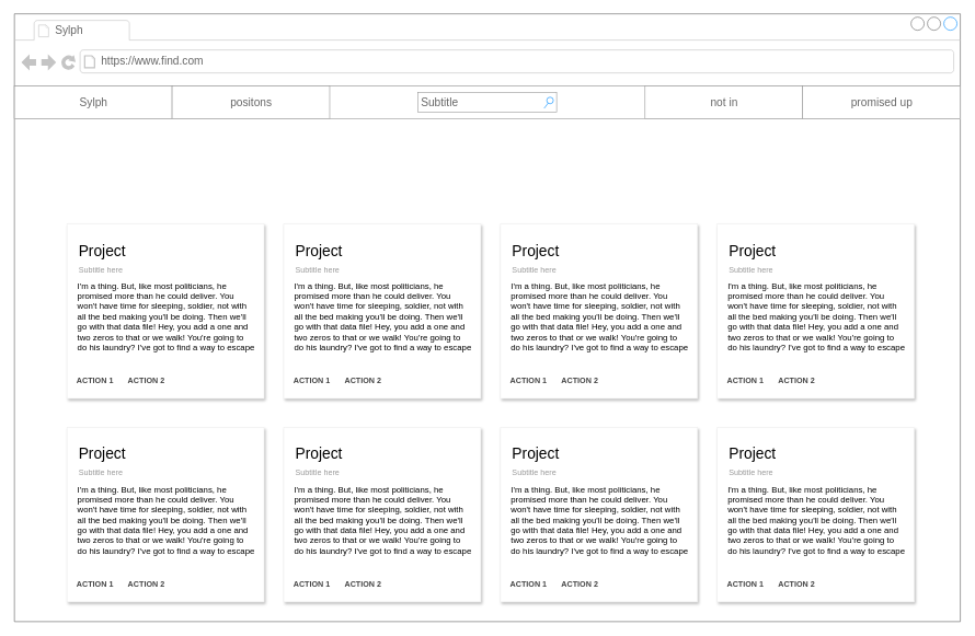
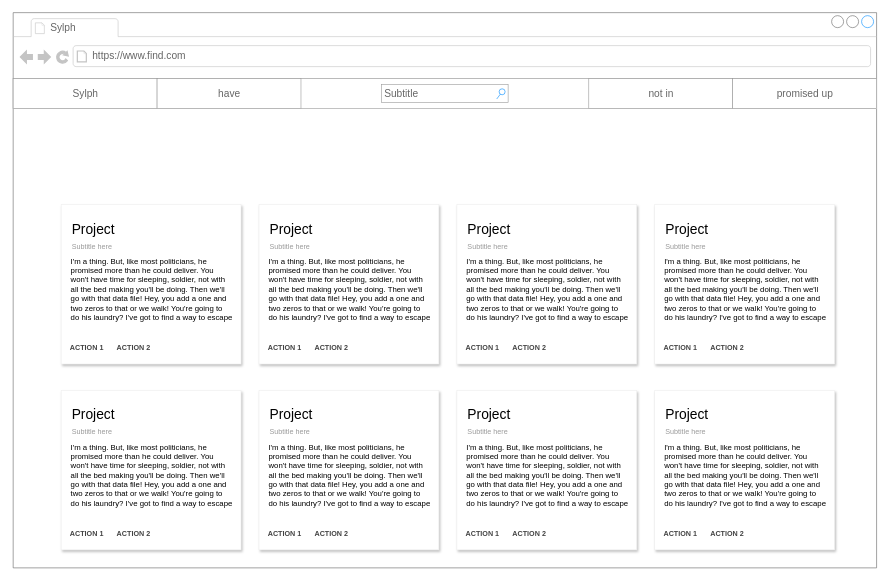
  <mxCell id="0" />
  <mxCell id="1" parent="0" />
  <mxCell id="2" value="" style="strokeWidth=1;shadow=0;dashed=0;align=center;html=1;shape=mxgraph.mockup.containers.browserWindow;rSize=0;strokeColor=#666666;strokeColor2=#008cff;strokeColor3=#c4c4c4;mainText=,;recursiveResize=0;" vertex="1" parent="1"><mxGeometry x="20.8" y="20.6" width="1440" height="926" as="geometry" /></mxCell>
  <mxCell id="3" value="Sylph" style="strokeWidth=1;shadow=0;dashed=0;align=center;html=1;shape=mxgraph.mockup.containers.anchor;fontSize=17;fontColor=#666666;align=left;" vertex="1" parent="2"><mxGeometry x="60" y="12" width="110" height="26" as="geometry" /></mxCell>
  <mxCell id="4" value="https://www.find.com" style="strokeWidth=1;shadow=0;dashed=0;align=center;html=1;shape=mxgraph.mockup.containers.anchor;rSize=0;fontSize=17;fontColor=#666666;align=left;" vertex="1" parent="2"><mxGeometry x="130" y="60" width="250" height="26" as="geometry" /></mxCell>
  <mxCell id="5" value="Project" style="shape=rect;fillColor=#ffffff;strokeColor=#eeeeee;shadow=1;fontColor=#000000;fontSize=23;fontStyle=0;verticalAlign=top;spacingBottom=0;spacingLeft=16;spacingTop=20;align=left;" vertex="1" parent="2"><mxGeometry x="80" y="320" width="300" height="266" as="geometry" /></mxCell>
  <mxCell id="6" value="Subtitle here" style="text;fontColor=#999999;fontSize=12;fontStyle=0;verticalAlign=middle;spacingBottom=0;spacingLeft=16;resizeWidth=1;" vertex="1" parent="5"><mxGeometry width="300" height="20" relative="1" as="geometry"><mxPoint y="59" as="offset" /></mxGeometry></mxCell>
  <mxCell id="7" value="I'm a thing. But, like most politicians, he promised more than he could deliver. You won't have time for sleeping, soldier, not with all the bed making you'll be doing. Then we'll go with that data file! Hey, you add a one and two zeros to that or we walk! You're going to do his laundry? I've got to find a way to escape" style="text;whiteSpace=wrap;fontSize=13;spacing=16;spacingTop=-4;resizeWidth=1;resizeHeight=1;" vertex="1" parent="5"><mxGeometry width="300" height="148" relative="1" as="geometry"><mxPoint y="70" as="offset" /></mxGeometry></mxCell>
  <mxCell id="8" value="ACTION 1" style="shape=rect;strokeColor=none;fillColor=#ffffff;fontColor=#444444;fontStyle=1;" vertex="1" parent="5"><mxGeometry y="1" width="70" height="40" relative="1" as="geometry"><mxPoint x="8" y="-48" as="offset" /></mxGeometry></mxCell>
  <mxCell id="9" value="ACTION 2" style="shape=rect;strokeColor=none;fillColor=#ffffff;fontColor=#444444;fontStyle=1;" vertex="1" parent="5"><mxGeometry y="1" width="70" height="40" relative="1" as="geometry"><mxPoint x="86" y="-48" as="offset" /></mxGeometry></mxCell>
  <mxCell id="10" value="Project" style="shape=rect;fillColor=#ffffff;strokeColor=#eeeeee;shadow=1;fontColor=#000000;fontSize=23;fontStyle=0;verticalAlign=top;spacingBottom=0;spacingLeft=16;spacingTop=20;align=left;" vertex="1" parent="2"><mxGeometry x="410" y="320" width="300" height="266" as="geometry" /></mxCell>
  <mxCell id="11" value="Subtitle here" style="text;fontColor=#999999;fontSize=12;fontStyle=0;verticalAlign=middle;spacingBottom=0;spacingLeft=16;resizeWidth=1;" vertex="1" parent="10"><mxGeometry width="300" height="20" relative="1" as="geometry"><mxPoint y="59" as="offset" /></mxGeometry></mxCell>
  <mxCell id="12" value="I'm a thing. But, like most politicians, he promised more than he could deliver. You won't have time for sleeping, soldier, not with all the bed making you'll be doing. Then we'll go with that data file! Hey, you add a one and two zeros to that or we walk! You're going to do his laundry? I've got to find a way to escape" style="text;whiteSpace=wrap;fontSize=13;spacing=16;spacingTop=-4;resizeWidth=1;resizeHeight=1;" vertex="1" parent="10"><mxGeometry width="300" height="148" relative="1" as="geometry"><mxPoint y="70" as="offset" /></mxGeometry></mxCell>
  <mxCell id="13" value="ACTION 1" style="shape=rect;strokeColor=none;fillColor=#ffffff;fontColor=#444444;fontStyle=1;" vertex="1" parent="10"><mxGeometry y="1" width="70" height="40" relative="1" as="geometry"><mxPoint x="8" y="-48" as="offset" /></mxGeometry></mxCell>
  <mxCell id="14" value="ACTION 2" style="shape=rect;strokeColor=none;fillColor=#ffffff;fontColor=#444444;fontStyle=1;" vertex="1" parent="10"><mxGeometry y="1" width="70" height="40" relative="1" as="geometry"><mxPoint x="86" y="-48" as="offset" /></mxGeometry></mxCell>
  <mxCell id="15" value="Project" style="shape=rect;fillColor=#ffffff;strokeColor=#eeeeee;shadow=1;fontColor=#000000;fontSize=23;fontStyle=0;verticalAlign=top;spacingBottom=0;spacingLeft=16;spacingTop=20;align=left;" vertex="1" parent="2"><mxGeometry x="1070" y="320" width="300" height="266" as="geometry" /></mxCell>
  <mxCell id="16" value="Subtitle here" style="text;fontColor=#999999;fontSize=12;fontStyle=0;verticalAlign=middle;spacingBottom=0;spacingLeft=16;resizeWidth=1;" vertex="1" parent="15"><mxGeometry width="300" height="20" relative="1" as="geometry"><mxPoint y="59" as="offset" /></mxGeometry></mxCell>
  <mxCell id="17" value="I'm a thing. But, like most politicians, he promised more than he could deliver. You won't have time for sleeping, soldier, not with all the bed making you'll be doing. Then we'll go with that data file! Hey, you add a one and two zeros to that or we walk! You're going to do his laundry? I've got to find a way to escape" style="text;whiteSpace=wrap;fontSize=13;spacing=16;spacingTop=-4;resizeWidth=1;resizeHeight=1;" vertex="1" parent="15"><mxGeometry width="300" height="148" relative="1" as="geometry"><mxPoint y="70" as="offset" /></mxGeometry></mxCell>
  <mxCell id="18" value="ACTION 1" style="shape=rect;strokeColor=none;fillColor=#ffffff;fontColor=#444444;fontStyle=1;" vertex="1" parent="15"><mxGeometry y="1" width="70" height="40" relative="1" as="geometry"><mxPoint x="8" y="-48" as="offset" /></mxGeometry></mxCell>
  <mxCell id="19" value="ACTION 2" style="shape=rect;strokeColor=none;fillColor=#ffffff;fontColor=#444444;fontStyle=1;" vertex="1" parent="15"><mxGeometry y="1" width="70" height="40" relative="1" as="geometry"><mxPoint x="86" y="-48" as="offset" /></mxGeometry></mxCell>
  <mxCell id="20" value="Project" style="shape=rect;fillColor=#ffffff;strokeColor=#eeeeee;shadow=1;fontColor=#000000;fontSize=23;fontStyle=0;verticalAlign=top;spacingBottom=0;spacingLeft=16;spacingTop=20;align=left;" vertex="1" parent="2"><mxGeometry x="80" y="630" width="300" height="266" as="geometry" /></mxCell>
  <mxCell id="21" value="Subtitle here" style="text;fontColor=#999999;fontSize=12;fontStyle=0;verticalAlign=middle;spacingBottom=0;spacingLeft=16;resizeWidth=1;" vertex="1" parent="20"><mxGeometry width="300" height="20" relative="1" as="geometry"><mxPoint y="59" as="offset" /></mxGeometry></mxCell>
  <mxCell id="22" value="I'm a thing. But, like most politicians, he promised more than he could deliver. You won't have time for sleeping, soldier, not with all the bed making you'll be doing. Then we'll go with that data file! Hey, you add a one and two zeros to that or we walk! You're going to do his laundry? I've got to find a way to escape" style="text;whiteSpace=wrap;fontSize=13;spacing=16;spacingTop=-4;resizeWidth=1;resizeHeight=1;" vertex="1" parent="20"><mxGeometry width="300" height="148" relative="1" as="geometry"><mxPoint y="70" as="offset" /></mxGeometry></mxCell>
  <mxCell id="23" value="ACTION 1" style="shape=rect;strokeColor=none;fillColor=#ffffff;fontColor=#444444;fontStyle=1;" vertex="1" parent="20"><mxGeometry y="1" width="70" height="40" relative="1" as="geometry"><mxPoint x="8" y="-48" as="offset" /></mxGeometry></mxCell>
  <mxCell id="24" value="ACTION 2" style="shape=rect;strokeColor=none;fillColor=#ffffff;fontColor=#444444;fontStyle=1;" vertex="1" parent="20"><mxGeometry y="1" width="70" height="40" relative="1" as="geometry"><mxPoint x="86" y="-48" as="offset" /></mxGeometry></mxCell>
  <mxCell id="25" value="Project" style="shape=rect;fillColor=#ffffff;strokeColor=#eeeeee;shadow=1;fontColor=#000000;fontSize=23;fontStyle=0;verticalAlign=top;spacingBottom=0;spacingLeft=16;spacingTop=20;align=left;" vertex="1" parent="2"><mxGeometry x="740" y="320" width="300" height="266" as="geometry" /></mxCell>
  <mxCell id="26" value="Subtitle here" style="text;fontColor=#999999;fontSize=12;fontStyle=0;verticalAlign=middle;spacingBottom=0;spacingLeft=16;resizeWidth=1;" vertex="1" parent="25"><mxGeometry width="300" height="20" relative="1" as="geometry"><mxPoint y="59" as="offset" /></mxGeometry></mxCell>
  <mxCell id="27" value="I'm a thing. But, like most politicians, he promised more than he could deliver. You won't have time for sleeping, soldier, not with all the bed making you'll be doing. Then we'll go with that data file! Hey, you add a one and two zeros to that or we walk! You're going to do his laundry? I've got to find a way to escape" style="text;whiteSpace=wrap;fontSize=13;spacing=16;spacingTop=-4;resizeWidth=1;resizeHeight=1;" vertex="1" parent="25"><mxGeometry width="300" height="148" relative="1" as="geometry"><mxPoint y="70" as="offset" /></mxGeometry></mxCell>
  <mxCell id="28" value="ACTION 1" style="shape=rect;strokeColor=none;fillColor=#ffffff;fontColor=#444444;fontStyle=1;" vertex="1" parent="25"><mxGeometry y="1" width="70" height="40" relative="1" as="geometry"><mxPoint x="8" y="-48" as="offset" /></mxGeometry></mxCell>
  <mxCell id="29" value="ACTION 2" style="shape=rect;strokeColor=none;fillColor=#ffffff;fontColor=#444444;fontStyle=1;" vertex="1" parent="25"><mxGeometry y="1" width="70" height="40" relative="1" as="geometry"><mxPoint x="86" y="-48" as="offset" /></mxGeometry></mxCell>
  <mxCell id="30" value="Project" style="shape=rect;fillColor=#ffffff;strokeColor=#eeeeee;shadow=1;fontColor=#000000;fontSize=23;fontStyle=0;verticalAlign=top;spacingBottom=0;spacingLeft=16;spacingTop=20;align=left;" vertex="1" parent="2"><mxGeometry x="410" y="630" width="300" height="266" as="geometry" /></mxCell>
  <mxCell id="31" value="Subtitle here" style="text;fontColor=#999999;fontSize=12;fontStyle=0;verticalAlign=middle;spacingBottom=0;spacingLeft=16;resizeWidth=1;" vertex="1" parent="30"><mxGeometry width="300" height="20" relative="1" as="geometry"><mxPoint y="59" as="offset" /></mxGeometry></mxCell>
  <mxCell id="32" value="I'm a thing. But, like most politicians, he promised more than he could deliver. You won't have time for sleeping, soldier, not with all the bed making you'll be doing. Then we'll go with that data file! Hey, you add a one and two zeros to that or we walk! You're going to do his laundry? I've got to find a way to escape" style="text;whiteSpace=wrap;fontSize=13;spacing=16;spacingTop=-4;resizeWidth=1;resizeHeight=1;" vertex="1" parent="30"><mxGeometry width="300" height="148" relative="1" as="geometry"><mxPoint y="70" as="offset" /></mxGeometry></mxCell>
  <mxCell id="33" value="ACTION 1" style="shape=rect;strokeColor=none;fillColor=#ffffff;fontColor=#444444;fontStyle=1;" vertex="1" parent="30"><mxGeometry y="1" width="70" height="40" relative="1" as="geometry"><mxPoint x="8" y="-48" as="offset" /></mxGeometry></mxCell>
  <mxCell id="34" value="ACTION 2" style="shape=rect;strokeColor=none;fillColor=#ffffff;fontColor=#444444;fontStyle=1;" vertex="1" parent="30"><mxGeometry y="1" width="70" height="40" relative="1" as="geometry"><mxPoint x="86" y="-48" as="offset" /></mxGeometry></mxCell>
  <mxCell id="35" value="Project" style="shape=rect;fillColor=#ffffff;strokeColor=#eeeeee;shadow=1;fontColor=#000000;fontSize=23;fontStyle=0;verticalAlign=top;spacingBottom=0;spacingLeft=16;spacingTop=20;align=left;" vertex="1" parent="2"><mxGeometry x="740" y="630" width="300" height="266" as="geometry" /></mxCell>
  <mxCell id="36" value="Subtitle here" style="text;fontColor=#999999;fontSize=12;fontStyle=0;verticalAlign=middle;spacingBottom=0;spacingLeft=16;resizeWidth=1;" vertex="1" parent="35"><mxGeometry width="300" height="20" relative="1" as="geometry"><mxPoint y="59" as="offset" /></mxGeometry></mxCell>
  <mxCell id="37" value="I'm a thing. But, like most politicians, he promised more than he could deliver. You won't have time for sleeping, soldier, not with all the bed making you'll be doing. Then we'll go with that data file! Hey, you add a one and two zeros to that or we walk! You're going to do his laundry? I've got to find a way to escape" style="text;whiteSpace=wrap;fontSize=13;spacing=16;spacingTop=-4;resizeWidth=1;resizeHeight=1;" vertex="1" parent="35"><mxGeometry width="300" height="148" relative="1" as="geometry"><mxPoint y="70" as="offset" /></mxGeometry></mxCell>
  <mxCell id="38" value="ACTION 1" style="shape=rect;strokeColor=none;fillColor=#ffffff;fontColor=#444444;fontStyle=1;" vertex="1" parent="35"><mxGeometry y="1" width="70" height="40" relative="1" as="geometry"><mxPoint x="8" y="-48" as="offset" /></mxGeometry></mxCell>
  <mxCell id="39" value="ACTION 2" style="shape=rect;strokeColor=none;fillColor=#ffffff;fontColor=#444444;fontStyle=1;" vertex="1" parent="35"><mxGeometry y="1" width="70" height="40" relative="1" as="geometry"><mxPoint x="86" y="-48" as="offset" /></mxGeometry></mxCell>
  <mxCell id="40" value="Project" style="shape=rect;fillColor=#ffffff;strokeColor=#eeeeee;shadow=1;fontColor=#000000;fontSize=23;fontStyle=0;verticalAlign=top;spacingBottom=0;spacingLeft=16;spacingTop=20;align=left;" vertex="1" parent="2"><mxGeometry x="1070" y="630" width="300" height="266" as="geometry" /></mxCell>
  <mxCell id="41" value="Subtitle here" style="text;fontColor=#999999;fontSize=12;fontStyle=0;verticalAlign=middle;spacingBottom=0;spacingLeft=16;resizeWidth=1;" vertex="1" parent="40"><mxGeometry width="300" height="20" relative="1" as="geometry"><mxPoint y="59" as="offset" /></mxGeometry></mxCell>
  <mxCell id="42" value="I'm a thing. But, like most politicians, he promised more than he could deliver. You won't have time for sleeping, soldier, not with all the bed making you'll be doing. Then we'll go with that data file! Hey, you add a one and two zeros to that or we walk! You're going to do his laundry? I've got to find a way to escape" style="text;whiteSpace=wrap;fontSize=13;spacing=16;spacingTop=-4;resizeWidth=1;resizeHeight=1;" vertex="1" parent="40"><mxGeometry width="300" height="148" relative="1" as="geometry"><mxPoint y="70" as="offset" /></mxGeometry></mxCell>
  <mxCell id="43" value="ACTION 1" style="shape=rect;strokeColor=none;fillColor=#ffffff;fontColor=#444444;fontStyle=1;" vertex="1" parent="40"><mxGeometry y="1" width="70" height="40" relative="1" as="geometry"><mxPoint x="8" y="-48" as="offset" /></mxGeometry></mxCell>
  <mxCell id="44" value="ACTION 2" style="shape=rect;strokeColor=none;fillColor=#ffffff;fontColor=#444444;fontStyle=1;" vertex="1" parent="40"><mxGeometry y="1" width="70" height="40" relative="1" as="geometry"><mxPoint x="86" y="-48" as="offset" /></mxGeometry></mxCell>
  <mxCell id="45" value="" style="strokeWidth=1;shadow=0;dashed=0;align=center;html=1;shape=mxgraph.mockup.forms.rrect;rSize=0;strokeColor=#999999;" vertex="1" parent="2"><mxGeometry y="110" width="1440" height="50" as="geometry" /></mxCell>
  <mxCell id="46" value="Sylph" style="strokeColor=inherit;fillColor=inherit;gradientColor=inherit;strokeWidth=1;shadow=0;dashed=0;align=center;html=1;shape=mxgraph.mockup.forms.rrect;rSize=0;fontSize=17;fontColor=#666666;" vertex="1" parent="45"><mxGeometry width="240.0" height="50" as="geometry" /></mxCell>
- <mxCell id="47" value="positons" style="strokeColor=inherit;fillColor=inherit;gradientColor=inherit;strokeWidth=1;shadow=0;dashed=0;align=center;html=1;shape=mxgraph.mockup.forms.rrect;rSize=0;fontSize=17;fontColor=#666666;" vertex="1" parent="45"><mxGeometry x="240.0" width="240.0" height="50" as="geometry" /></mxCell>
+ <mxCell id="47" value="have" style="strokeColor=inherit;fillColor=inherit;gradientColor=inherit;strokeWidth=1;shadow=0;dashed=0;align=center;html=1;shape=mxgraph.mockup.forms.rrect;rSize=0;fontSize=17;fontColor=#666666;" vertex="1" parent="45"><mxGeometry x="240.0" width="240.0" height="50" as="geometry" /></mxCell>
  <mxCell id="48" value="not in" style="strokeColor=inherit;fillColor=inherit;gradientColor=inherit;strokeWidth=1;shadow=0;dashed=0;align=center;html=1;shape=mxgraph.mockup.forms.rrect;rSize=0;fontSize=17;fontColor=#666666;" vertex="1" parent="45"><mxGeometry x="960.0" width="240.0" height="50" as="geometry" /></mxCell>
  <mxCell id="49" value="promised up" style="strokeColor=inherit;fillColor=inherit;gradientColor=inherit;strokeWidth=1;shadow=0;dashed=0;align=center;html=1;shape=mxgraph.mockup.forms.rrect;rSize=0;fontSize=17;fontColor=#666666;" vertex="1" parent="45"><mxGeometry x="1200" width="240.0" height="50" as="geometry" /></mxCell>
  <mxCell id="50" value="Subtitle" style="strokeWidth=1;shadow=0;dashed=0;align=center;html=1;shape=mxgraph.mockup.forms.searchBox;strokeColor=#999999;mainText=;strokeColor2=#008cff;fontColor=#666666;fontSize=17;align=left;spacingLeft=3;" vertex="1" parent="45"><mxGeometry x="614.531" y="10" width="210.938" height="30" as="geometry" /></mxCell>
